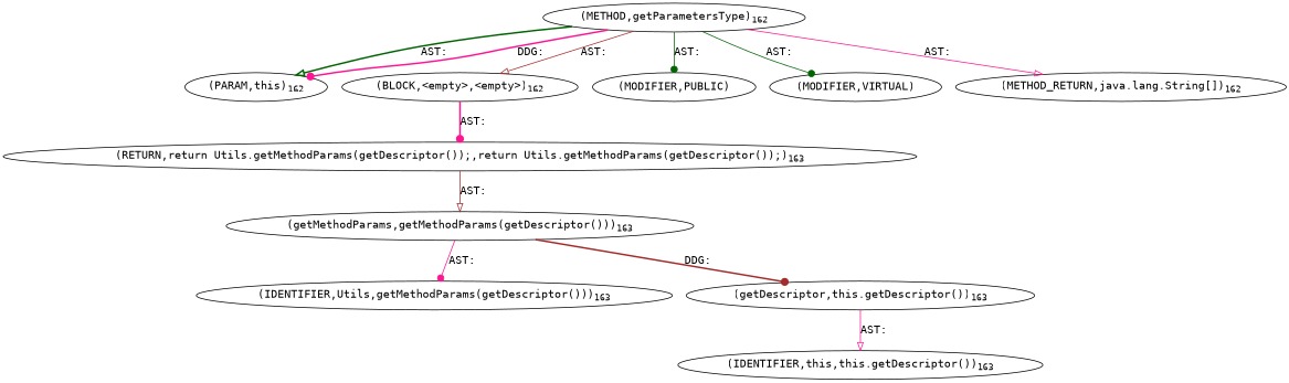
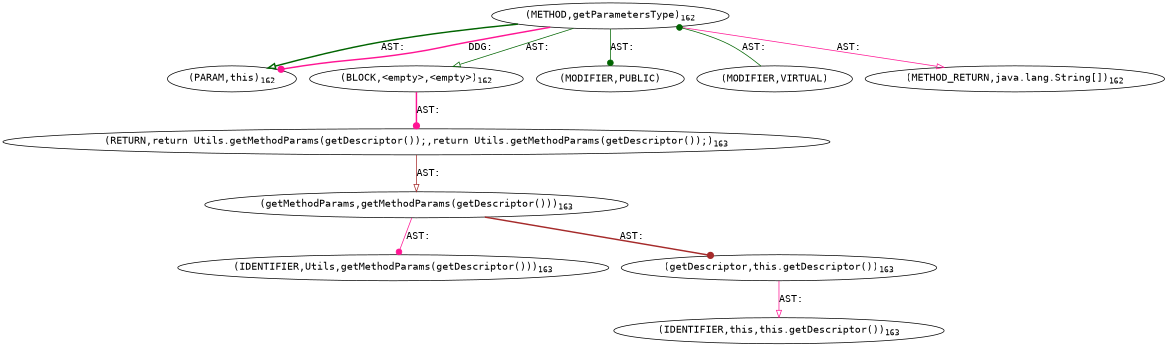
  digraph {
    fontname="DejaVu Sans Mono"
    node [fontname="DejaVu Sans Mono"]
    edge [arrowhead=dot color=deeppink fontname="DejaVu Sans Mono" style=solid]
    n1 [label=<(METHOD,getParametersType)<SUB>162</SUB>>]
    n2 [label=<(PARAM,this)<SUB>162</SUB>>]
    n3 [label=<(BLOCK,&lt;empty&gt;,&lt;empty&gt;)<SUB>162</SUB>>]
    n4 [label=<(MODIFIER,PUBLIC)>]
    n5 [label=<(MODIFIER,VIRTUAL)>]
    n6 [label=<(METHOD_RETURN,java.lang.String[])<SUB>162</SUB>>]
    n7 [label=<(RETURN,return Utils.getMethodParams(getDescriptor());,return Utils.getMethodParams(getDescriptor());)<SUB>163</SUB>>]
    n8 [label=<(getMethodParams,getMethodParams(getDescriptor()))<SUB>163</SUB>>]
    n9 [label=<(IDENTIFIER,Utils,getMethodParams(getDescriptor()))<SUB>163</SUB>>]
    n10 [label=<(getDescriptor,this.getDescriptor())<SUB>163</SUB>>]
    n11 [label=<(IDENTIFIER,this,this.getDescriptor())<SUB>163</SUB>>]
    n1 -> n2 [arrowhead=onormal color=darkgreen label="AST: " style=bold]
    n1 -> n2 [label="DDG: " style=bold]
-   n1 -> n3 [arrowhead=onormal color=brown label="AST: "]
+   n1 -> n3 [arrowhead=onormal color=darkgreen label="AST: "]
    n1 -> n4 [color=darkgreen label="AST: "]
-   n1 -> n5 [color=darkgreen label="AST: "]
+   n5 -> n1 [color=darkgreen label="AST: "]
    n1 -> n6 [arrowhead=onormal label="AST: "]
    n3 -> n7 [label="AST: " style=bold]
    n7 -> n8 [arrowhead=onormal color=brown label="AST: "]
    n8 -> n9 [label="AST: "]
-   n8 -> n10 [color=brown label="DDG: " style=bold]
+   n8 -> n10 [color=brown label="AST: " style=bold]
    n10 -> n11 [arrowhead=onormal label="AST: "]
  }
